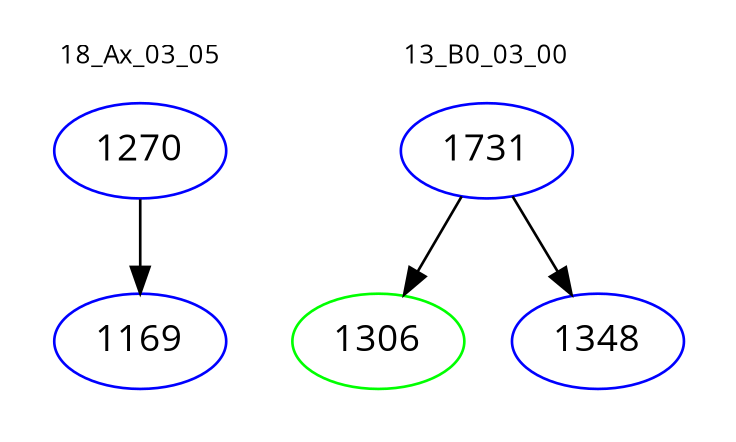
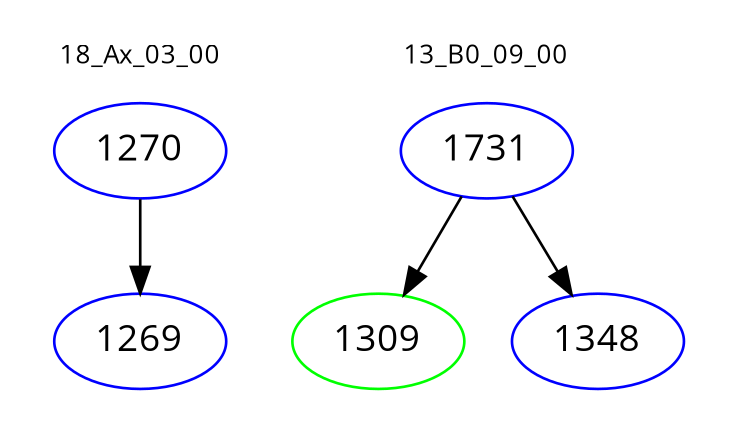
  digraph {
    fontname="Open Sans"
    node [color=blue fontname="Open Sans"]
    edge [color=black fontname="Open Sans"]
    n1 [label=1270]
-   n2 [label=1169]
+   n2 [label=1269]
    n3 [label=1731]
-   n4 [color=green label=1306]
+   n4 [color=green label=1309]
    n5 [label=1348]
    subgraph cluster_1 {
      color=white
      fontsize=10
-     label="18_Ax_03_05"
+     label="18_Ax_03_00"
      n1
      n2
    }
    subgraph cluster_2 {
      color=white
      fontsize=10
-     label="13_B0_03_00"
+     label="13_B0_09_00"
      n3
      n4
      n5
    }
    n1 -> n2
    n3 -> n4
    n3 -> n5
  }
